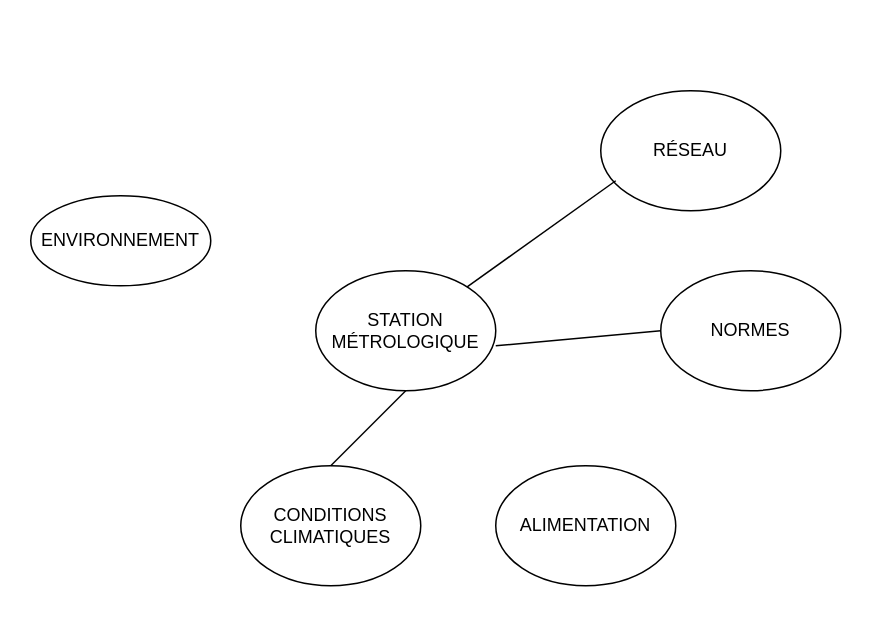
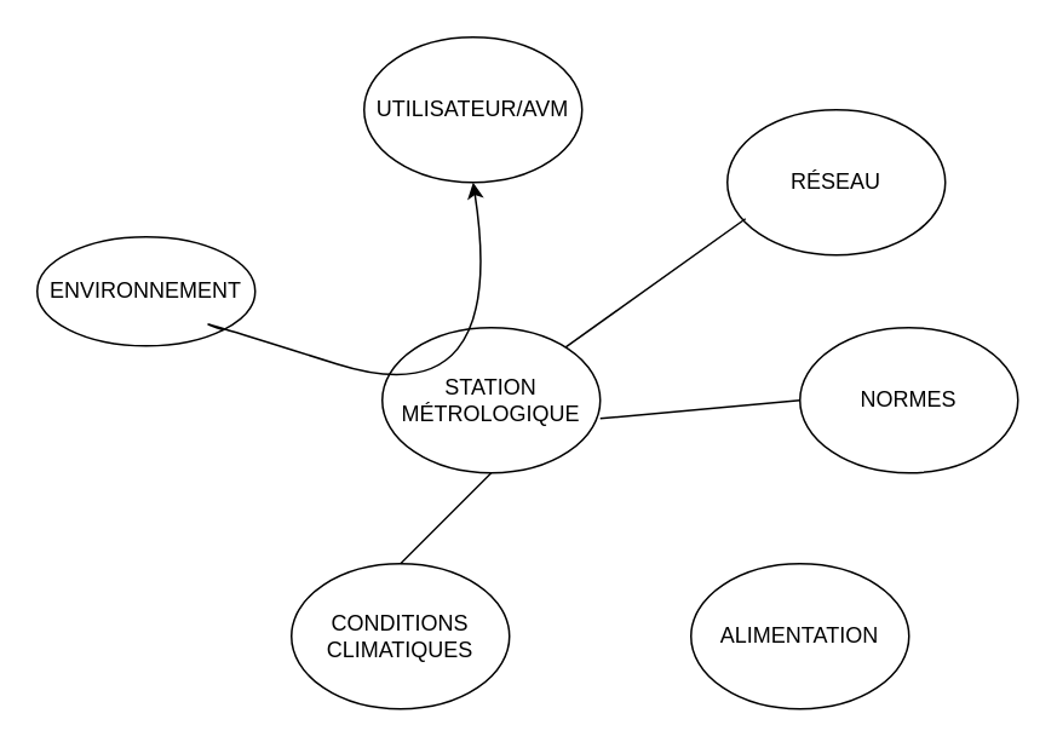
  <mxCell id="0" />
  <mxCell id="1" parent="0" />
  <mxCell id="2" value="ENVIRONNEMENT" style="ellipse;whiteSpace=wrap;html=1;" vertex="1" parent="1"><mxGeometry x="20" y="130" width="120" height="60" as="geometry" /></mxCell>
  <mxCell id="3" value="STATION MÉTROLOGIQUE" style="ellipse;whiteSpace=wrap;html=1;" vertex="1" parent="1"><mxGeometry x="210" y="180" width="120" height="80" as="geometry" /></mxCell>
+ <mxCell id="4" value="UTILISATEUR/AVM" style="ellipse;whiteSpace=wrap;html=1;" vertex="1" parent="1"><mxGeometry x="200" y="20" width="120" height="80" as="geometry" /></mxCell>
  <mxCell id="5" value="CONDITIONS CLIMATIQUES" style="ellipse;whiteSpace=wrap;html=1;" vertex="1" parent="1"><mxGeometry x="160" y="310" width="120" height="80" as="geometry" /></mxCell>
  <mxCell id="6" value="" style="endArrow=none;html=1;" edge="1" parent="1"><mxGeometry width="50" height="50" relative="1" as="geometry"><mxPoint x="220" y="310" as="sourcePoint" /><mxPoint x="270" y="260" as="targetPoint" /></mxGeometry></mxCell>
  <mxCell id="7" value="NORMES" style="ellipse;whiteSpace=wrap;html=1;" vertex="1" parent="1"><mxGeometry x="440" y="180" width="120" height="80" as="geometry" /></mxCell>
- <mxCell id="8" value="ALIMENTATION" style="ellipse;whiteSpace=wrap;html=1;" vertex="1" parent="1"><mxGeometry x="330" y="310" width="120" height="80" as="geometry" /></mxCell>
+ <mxCell id="8" value="ALIMENTATION" style="ellipse;whiteSpace=wrap;html=1;" vertex="1" parent="1"><mxGeometry x="380" y="310" width="120" height="80" as="geometry" /></mxCell>
  <mxCell id="9" value="" style="endArrow=none;html=1;entryX=0;entryY=0.5;entryDx=0;entryDy=0;" edge="1" parent="1" target="7"><mxGeometry width="50" height="50" relative="1" as="geometry"><mxPoint x="330" y="230" as="sourcePoint" /><mxPoint x="430" y="240" as="targetPoint" /></mxGeometry></mxCell>
  <mxCell id="10" value="RÉSEAU" style="ellipse;whiteSpace=wrap;html=1;" vertex="1" parent="1"><mxGeometry x="400" y="60" width="120" height="80" as="geometry" /></mxCell>
  <mxCell id="11" value="" style="endArrow=none;html=1;" edge="1" parent="1" source="3"><mxGeometry width="50" height="50" relative="1" as="geometry"><mxPoint x="360" y="170" as="sourcePoint" /><mxPoint x="410" y="120" as="targetPoint" /></mxGeometry></mxCell>
+ <mxCell id="12" value="" style="curved=1;endArrow=classic;html=1;entryX=0.5;entryY=1;entryDx=0;entryDy=0;exitX=1;exitY=1;exitDx=0;exitDy=0;" edge="1" parent="1" source="2" target="4"><mxGeometry width="50" height="50" relative="1" as="geometry"><mxPoint x="370" y="340" as="sourcePoint" /><mxPoint x="420" y="290" as="targetPoint" /><Array as="points"><mxPoint x="90" y="170" /><mxPoint x="280" y="230" /></Array></mxGeometry></mxCell>
